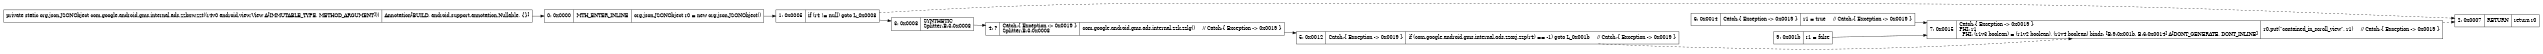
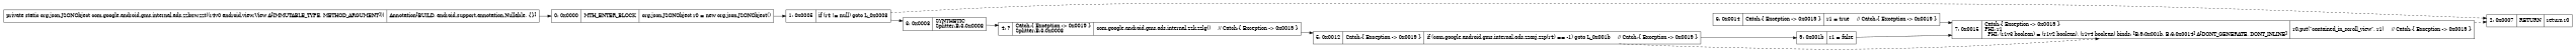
  digraph {
    rankdir=LR
    node [shape=record]
-   n1 [label="{0\:\ 0x0000|MTH_ENTER_INLINE\l|org.json.JSONObject r0 = new org.json.JSONObject()\l}"]
+   n1 [label="{0\:\ 0x0000|MTH_ENTER_BLOCK\l|org.json.JSONObject r0 = new org.json.JSONObject()\l}"]
    n2 [label="{1\:\ 0x0005|if (r4 != null) goto L_0x0008\l}"]
    n3 [label="{2\:\ 0x0007|RETURN\l|return r0\l}"]
    n4 [label="{3\:\ 0x0008|SYNTHETIC\lSplitter:B:3:0x0008\l}"]
    n5 [label="{4\:\ ?|Catch:\{ Exception \-\> 0x0019 \}\lSplitter:B:3:0x0008\l|com.google.android.gms.ads.internal.zzk.zzlg()     \/\/ Catch:\{ Exception \-\> 0x0019 \}\l}"]
    n6 [label="{5\:\ 0x0012|Catch:\{ Exception \-\> 0x0019 \}\l|if (com.google.android.gms.internal.ads.zzaxj.zzp(r4) == \-1) goto L_0x001b     \/\/ Catch:\{ Exception \-\> 0x0019 \}\l}"]
    n7 [label="{9\:\ 0x001b|r1 = false\l}"]
    n8 [label="{7\:\ 0x0015|Catch:\{ Exception \-\> 0x0019 \}\lPHI: r1 \l  PHI: (r1v3 boolean) = (r1v2 boolean), (r1v4 boolean) binds: [B:9:0x001b, B:6:0x0014] A[DONT_GENERATE, DONT_INLINE]\l|r0.put(\"contained_in_scroll_view\", r1)     \/\/ Catch:\{ Exception \-\> 0x0019 \}\l}"]
    n9 [label="{6\:\ 0x0014|Catch:\{ Exception \-\> 0x0019 \}\l|r1 = true     \/\/ Catch:\{ Exception \-\> 0x0019 \}\l}"]
    n10 [label="{private static org.json.JSONObject com.google.android.gms.internal.ads.zzbxw.zzt((r4v0 android.view.View A[IMMUTABLE_TYPE, METHOD_ARGUMENT]))  | Annotation[BUILD, android.support.annotation.Nullable, \{\}]\l}"]
    n1 -> n2
    n2 -> n3 [style=dashed]
    n2 -> n4
    n4 -> n5
    n5 -> n6
+   n6 -> n7
    n6 -> n8 [style=dashed]
    n7 -> n8
    n8 -> n3 [style=dashed]
    n9 -> n8
    n10 -> n1
  }
